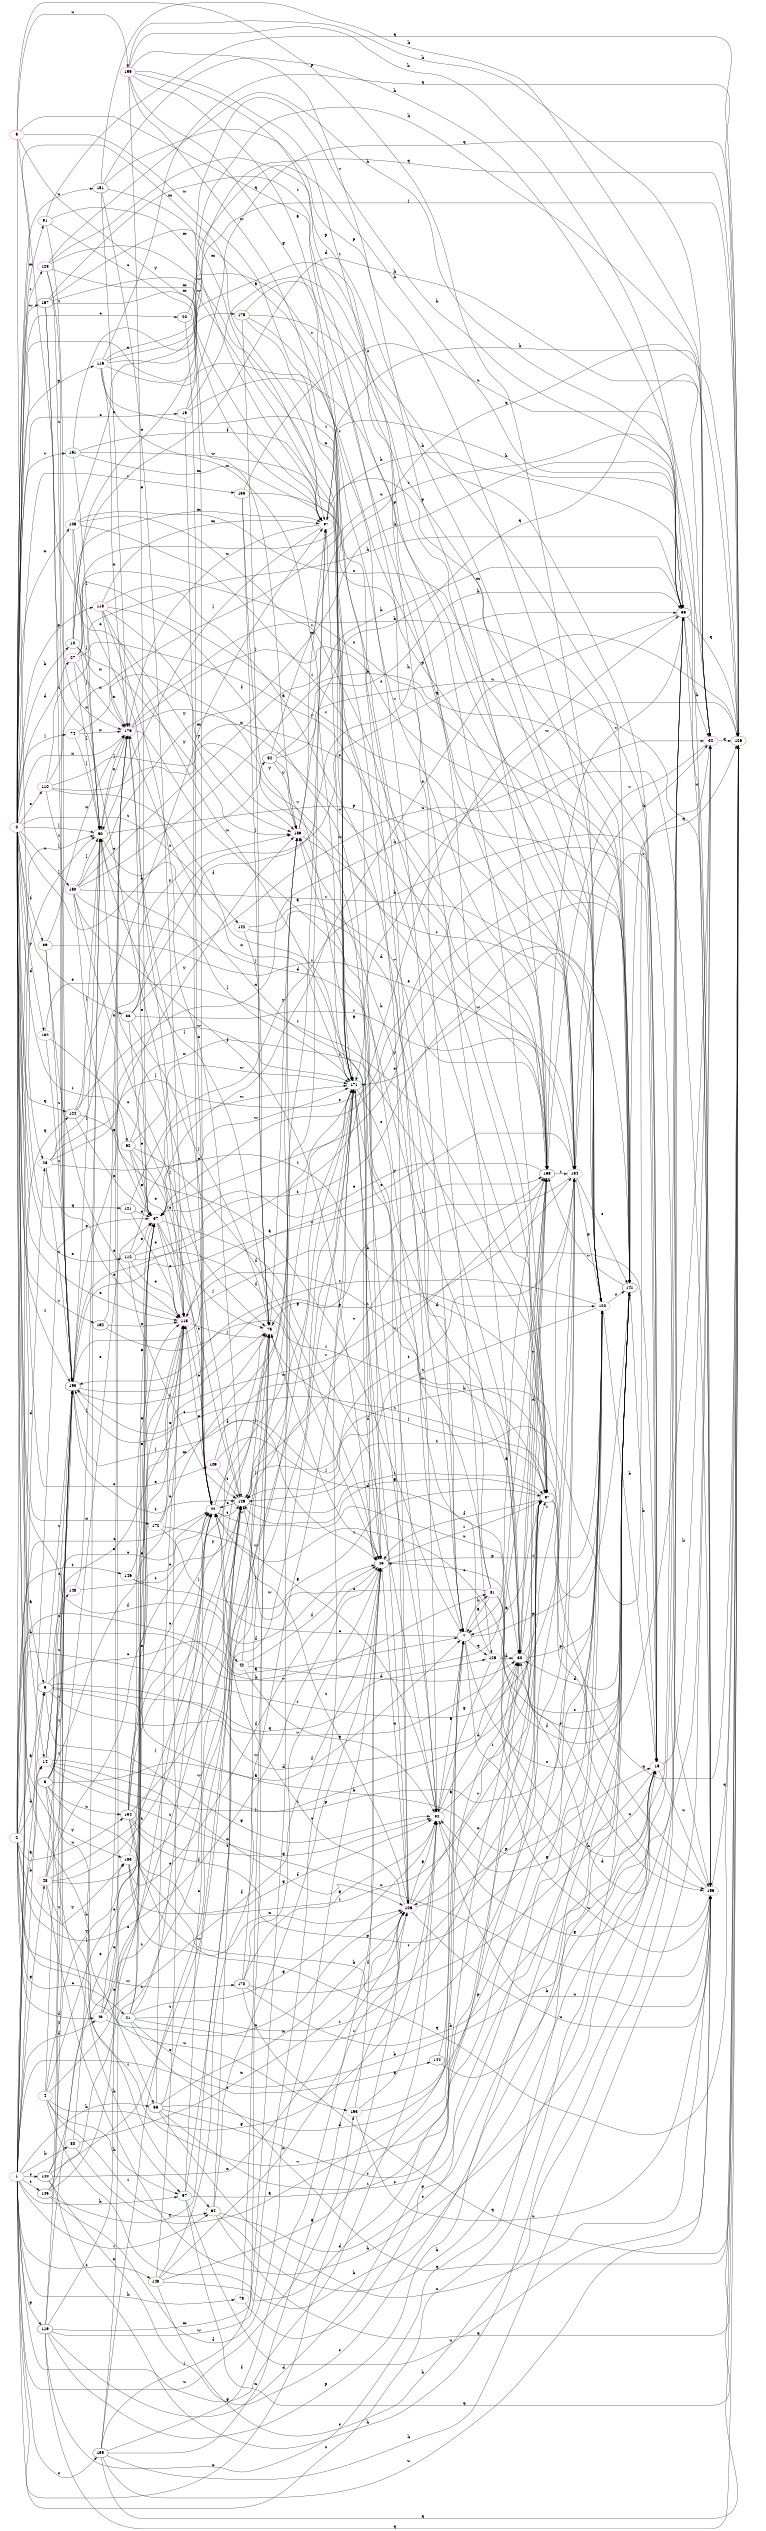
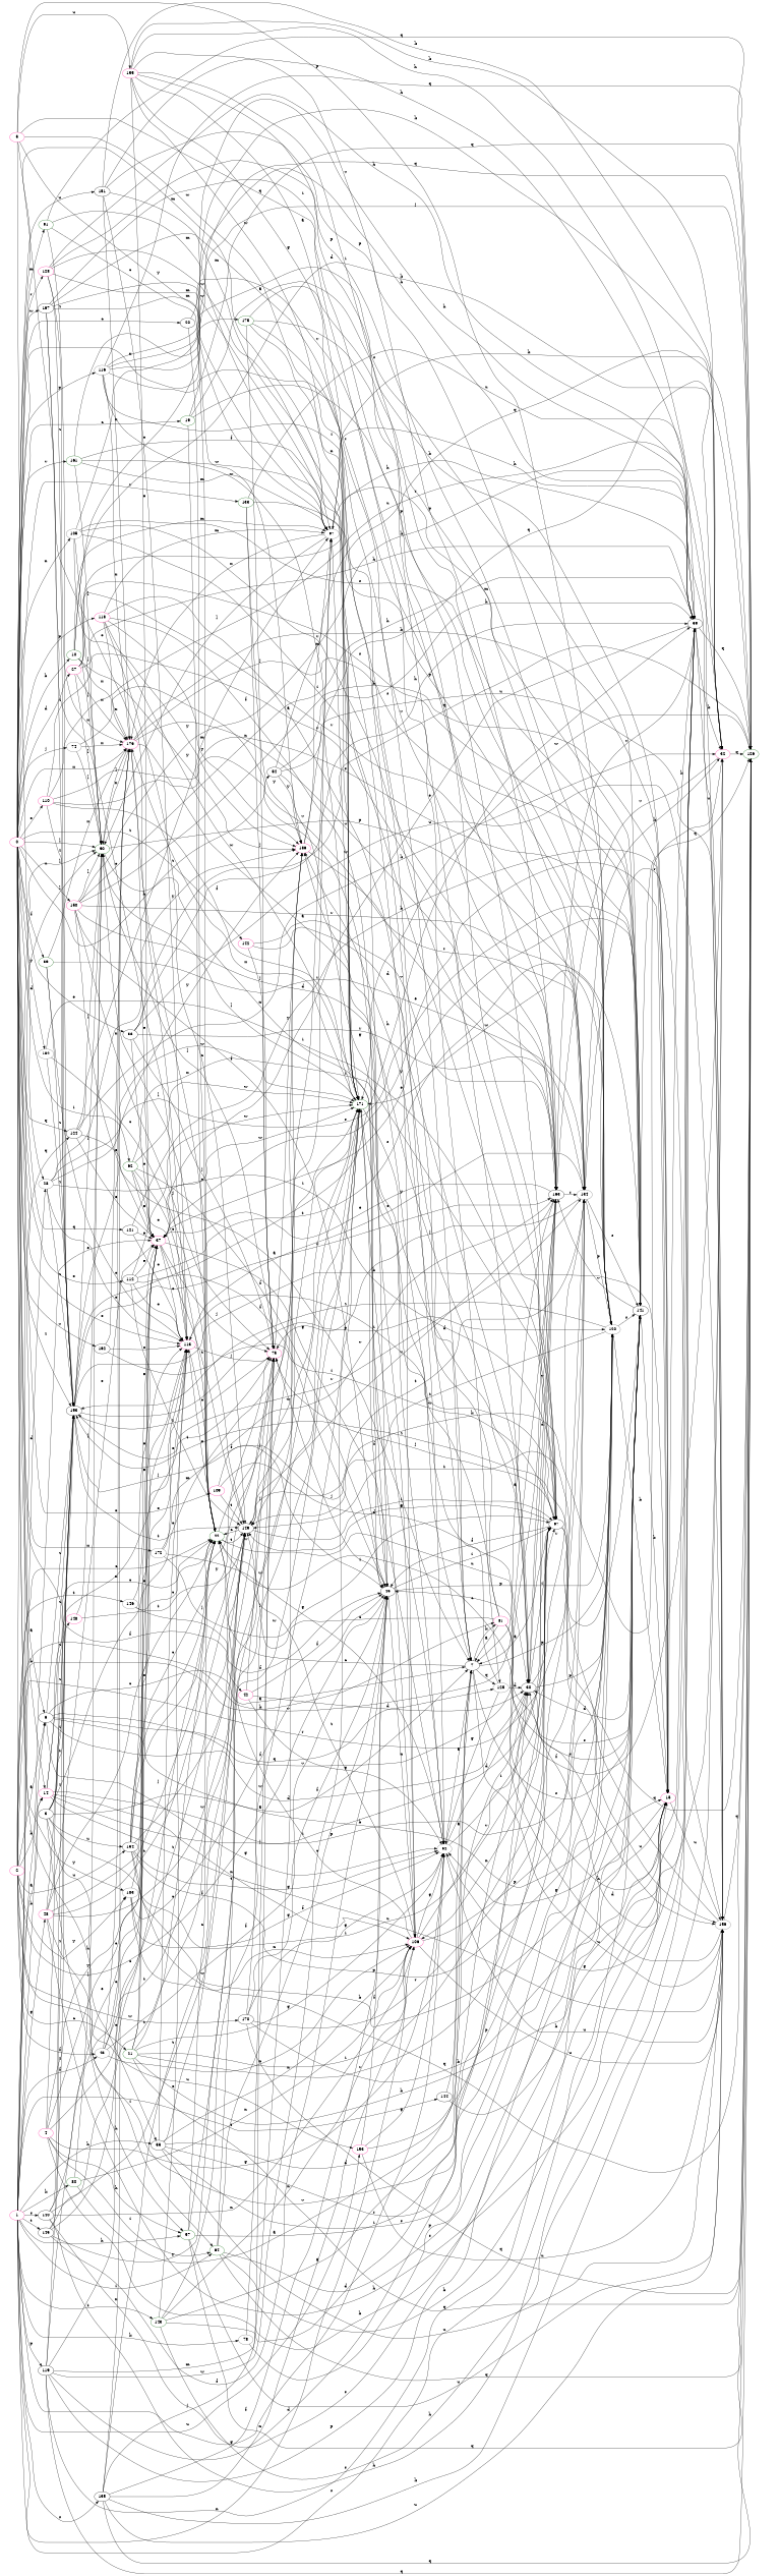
  strict digraph {
    rankdir=LR
    node [color=black]
    0 [color=deeppink]
    6
    10 [color=darkgreen]
    14 [color=deeppink]
    19 [color=darkgreen]
    20
    27 [color=deeppink]
    33
    39 [color=darkgreen]
    42 [color=deeppink]
    54
    55
    62 [color=darkgreen]
    74 [color=gray40]
    90 [color=darkgreen]
    91 [color=darkgreen]
    97 [color=gray40]
    105 [color=gray40]
    109 [color=deeppink]
    110 [color=deeppink]
    112
    113 [color=deeppink]
    116 [color=gray40]
    118 [color=deeppink]
    121
    124
    128 [color=deeppink]
    133 [color=darkgreen]
    142 [color=deeppink]
    150 [color=deeppink]
    151
    161 [color=darkgreen]
    162
    167
    172 [color=gray40]
    175 [color=darkgreen]
    179 [color=deeppink]
    182 [color=gray40]
    183 [color=gray40]
    193
    52 [color=gray40]
    163
    7
    15 [color=deeppink]
    125 [color=gray40]
    30
    186 [color=deeppink]
    n48 [color=deeppink label=32]
    126 [color=darkgreen]
    106 [color=deeppink]
    22 [color=darkgreen]
    120 [color=gray40]
    156 [color=gray40]
    67
    59
    141
    134 [color=gray40]
    37 [color=deeppink]
    75 [color=deeppink]
    45
    171 [color=darkgreen]
    149
    1 [color=deeppink]
    28 [color=gray40]
    43 [color=gray40]
    48 [color=deeppink]
    57 [color=darkgreen]
    64 [color=darkgreen]
    78 [color=gray40]
    80 [color=darkgreen]
    119
    135
    140
    143 [color=darkgreen]
    144
    145
    153 [color=deeppink]
    2 [color=deeppink]
    21 [color=darkgreen]
    81 [color=deeppink]
    146 [color=gray40]
    154
    170
    3
    148 [color=deeppink]
    4 [color=deeppink]
    5 [color=deeppink]
    155 [color=deeppink]
    0 -> 6 [label=a]
    0 -> 10 [label=b]
    0 -> 14 [label=b]
    0 -> 19 [label=c]
    0 -> 20 [label=c]
    0 -> 27 [label=d]
    0 -> 33 [label=e]
    0 -> 39 [label=f]
    0 -> 42 [label=f]
    0 -> 54 [label=h]
    0 -> 55 [label=h]
    0 -> 62 [label=i]
    0 -> 74 [label=j]
    0 -> 90 [label=l]
    0 -> 91 [label=m]
    0 -> 97 [label=m]
    0 -> 105 [label=n]
    0 -> 109 [label=o]
    0 -> 110 [label=o]
    0 -> 112 [label=o]
    0 -> 113 [label=o]
    0 -> 116 [label=p]
    0 -> 118 [label=p]
    0 -> 121 [label=q]
    0 -> 124 [label=q]
    0 -> 128 [label=r]
    0 -> 133 [label=r]
    0 -> 142 [label=t]
    0 -> 150 [label=u]
    0 -> 151 [label=u]
    0 -> 161 [label=v]
    0 -> 162 [label=v]
    0 -> 167 [label=w]
    0 -> 172 [label=x]
    0 -> 175 [label=x]
    0 -> 179 [label=x]
    0 -> 182 [label=y]
    0 -> 183 [label=y]
    0 -> 193 [label=z]
    6 -> 193 [label=z]
    6 -> 52 [label=g]
    6 -> 163 [label=v]
    6 -> 7 [label=a]
    6 -> 15 [label=b]
    6 -> 125 [label=q]
    6 -> 30 [label=d]
    10 -> 90 [label=l]
    10 -> 97 [label=m]
    10 -> 179 [label=x]
    10 -> 186 [label=y]
    10 -> n48 [label=k]
    10 -> 126 [label=j]
    14 -> 193 [label=z]
    14 -> 106 [label=n]
    14 -> 22 [label=c]
    14 -> 120 [label=p]
    14 -> 156 [label=u]
    14 -> 67 [label=i]
    19 -> 15 [label=b]
    19 -> 126 [label=q]
    19 -> 22 [label=c]
    19 -> 120 [label=p]
    20 -> 22 [label=c]
    20 -> 59 [label=h]
    27 -> 90 [label=l]
    27 -> 179 [label=x]
    27 -> 163 [label=v]
    27 -> 59 [label=h]
    27 -> 141 [label=s]
    27 -> 134 [label=r]
    33 -> 126 [label=q]
    33 -> 156 [label=u]
    33 -> 59 [label=h]
    33 -> 134 [label=r]
    33 -> 37 [label=e]
    33 -> 75 [label=j]
    39 -> 113 [label=o]
    39 -> 179 [label=x]
    39 -> 193 [label=z]
    39 -> 134 [label=r]
    42 -> 52 [label=g]
    42 -> 30 [label=d]
    42 -> 75 [label=j]
    42 -> 45 [label=f]
    54 -> 52 [label=g]
    54 -> 186 [label=y]
    54 -> 126 [label=q]
    54 -> 156 [label=u]
    54 -> 59 [label=h]
    55 -> 113 [label=o]
    55 -> 30 [label=d]
    55 -> 106 [label=n]
    55 -> 156 [label=u]
    55 -> 141 [label=s]
    55 -> 134 [label=r]
    55 -> 171 [label=w]
    62 -> 113 [label=o]
    62 -> 22 [label=c]
    62 -> 67 [label=i]
    62 -> 37 [label=e]
    62 -> 45 [label=f]
    62 -> 171 [label=w]
    74 -> 90 [label=l]
    74 -> 179 [label=x]
    74 -> 106 [label=n]
    90 -> 179 [label=x]
    90 -> 106 [label=n]
    90 -> 120 [label=p]
    91 -> 97 [label=m]
    91 -> 193 [label=z]
    91 -> 126 [label=q]
    91 -> 22 [label=c]
    97 -> 90 [label=l]
    97 -> 179 [label=x]
    97 -> n48 [label=k]
    97 -> 59 [label=h]
    97 -> 171 [label=w]
    105 -> 90 [label=l]
    105 -> 163 [label=v]
    105 -> 186 [label=y]
    105 -> 126 [label=q]
    105 -> 67 [label=i]
    105 -> 141 [label=s]
    109 -> 30 [label=d]
    109 -> n48 [label=k]
    109 -> 149 [label=t]
    110 -> 193 [label=z]
    110 -> 163 [label=v]
    110 -> 156 [label=u]
    110 -> 59 [label=h]
    110 -> 141 [label=s]
    110 -> 45 [label=f]
    112 -> 113 [label=o]
    112 -> 141 [label=s]
    112 -> 37 [label=e]
    112 -> 45 [label=f]
    112 -> 171 [label=w]
    112 -> 149 [label=t]
    113 -> 22 [label=c]
    113 -> 67 [label=i]
    113 -> 75 [label=j]
    116 -> 179 [label=x]
    116 -> n48 [label=k]
    116 -> 126 [label=q]
    116 -> 67 [label=i]
    116 -> 59 [label=h]
    116 -> 141 [label=s]
    116 -> 134 [label=r]
    116 -> 171 [label=w]
    118 -> 97 [label=m]
    118 -> 179 [label=x]
    118 -> 7 [label=a]
    118 -> 186 [label=y]
    118 -> 45 [label=f]
    118 -> 171 [label=w]
    118 -> 149 [label=t]
    121 -> 113 [label=o]
    121 -> 15 [label=b]
    121 -> 37 [label=e]
    124 -> 90 [label=l]
    124 -> 97 [label=m]
    124 -> 7 [label=a]
    124 -> n48 [label=k]
    124 -> 37 [label=e]
    128 -> 97 [label=m]
    128 -> 179 [label=x]
    128 -> 193 [label=z]
    128 -> 120 [label=p]
    128 -> 59 [label=h]
    128 -> 171 [label=w]
    133 -> 186 [label=y]
    133 -> 120 [label=p]
    133 -> 156 [label=u]
    133 -> 75 [label=j]
    142 -> 163 [label=v]
    142 -> 30 [label=d]
    142 -> 75 [label=j]
    150 -> 90 [label=l]
    150 -> 15 [label=b]
    150 -> 30 [label=d]
    150 -> n48 [label=k]
    150 -> 59 [label=h]
    150 -> 134 [label=r]
    150 -> 37 [label=e]
    150 -> 75 [label=j]
    150 -> 45 [label=f]
    151 -> 97 [label=m]
    151 -> 113 [label=o]
    151 -> 179 [label=x]
    151 -> n48 [label=k]
    151 -> 120 [label=p]
    151 -> 59 [label=h]
    161 -> 90 [label=l]
    161 -> 97 [label=m]
    161 -> 163 [label=v]
    161 -> 45 [label=f]
    161 -> 171 [label=w]
    162 -> 113 [label=o]
    162 -> 179 [label=x]
    162 -> 67 [label=i]
    167 -> 97 [label=m]
    167 -> 113 [label=o]
    167 -> 193 [label=z]
    167 -> 7 [label=a]
    167 -> 67 [label=i]
    167 -> 171 [label=w]
    172 -> 113 [label=o]
    172 -> 52 [label=g]
    172 -> 163 [label=v]
    172 -> 67 [label=i]
    175 -> 163 [label=v]
    175 -> 106 [label=n]
    175 -> 120 [label=p]
    175 -> 134 [label=r]
    175 -> 75 [label=j]
    179 -> 90 [label=l]
    179 -> 163 [label=v]
    179 -> 7 [label=a]
    179 -> 15 [label=b]
    179 -> 141 [label=s]
    179 -> 37 [label=e]
    182 -> 193 [label=z]
    182 -> 22 [label=c]
    182 -> 67 [label=i]
    183 -> 52 [label=g]
    183 -> 106 [label=n]
    183 -> 37 [label=e]
    183 -> 45 [label=f]
    193 -> 90 [label=l]
    193 -> 163 [label=v]
    193 -> 15 [label=b]
    193 -> 186 [label=y]
    193 -> 120 [label=p]
    193 -> 59 [label=h]
    193 -> 134 [label=r]
    193 -> 45 [label=f]
    193 -> 149 [label=t]
    52 -> 7 [label=a]
    52 -> 30 [label=d]
    52 -> 156 [label=u]
    52 -> 67 [label=i]
    163 -> 7 [label=a]
    163 -> 30 [label=d]
    163 -> 134 [label=r]
    163 -> 37 [label=e]
    7 -> 125 [label=q]
    7 -> 22 [label=c]
    7 -> 120 [label=p]
    7 -> 156 [label=u]
    7 -> 141 [label=s]
    7 -> 81 [label=k]
    15 -> 52 [label=g]
-   15 -> n48 [label=k]
+   15 -> 59 [label=k]
    15 -> 156 [label=u]
    15 -> 37 [label=e]
    125 -> 52 [label=g]
    125 -> 30 [label=d]
    125 -> 186 [label=y]
    30 -> 163 [label=v]
    30 -> 120 [label=p]
    30 -> 67 [label=i]
    30 -> 141 [label=s]
    30 -> 134 [label=r]
    186 -> 97 [label=m]
    186 -> 126 [label=q]
    186 -> 134 [label=r]
    n48 -> 52 [label=g]
    n48 -> 163 [label=v]
    n48 -> 126 [label=q]
    n48 -> 45 [label=f]
    126 -> 171 [label=w]
    106 -> 52 [label=g]
    106 -> 163 [label=v]
    106 -> 22 [label=c]
    106 -> 120 [label=p]
    106 -> 156 [label=u]
    106 -> 149 [label=t]
    22 -> 90 [label=l]
    22 -> 113 [label=o]
    22 -> 156 [label=u]
    22 -> 171 [label=w]
    22 -> 149 [label=t]
    120 -> 193 [label=z]
    120 -> 15 [label=b]
    120 -> 141 [label=s]
    120 -> 171 [label=w]
    120 -> 149 [label=t]
    156 -> 193 [label=z]
    156 -> 126 [label=q]
    156 -> 22 [label=c]
    156 -> 134 [label=r]
    67 -> 7 [label=a]
    67 -> 126 [label=q]
    67 -> 106 [label=n]
    67 -> 156 [label=u]
    67 -> 75 [label=j]
    67 -> 45 [label=f]
    67 -> 149 [label=t]
    59 -> 163 [label=v]
    59 -> 30 [label=d]
    59 -> n48 [label=k]
    59 -> 126 [label=q]
    59 -> 156 [label=u]
    59 -> 37 [label=e]
    141 -> 97 [label=m]
    141 -> 163 [label=v]
    141 -> 15 [label=b]
    141 -> 30 [label=d]
    141 -> 126 [label=q]
    141 -> 37 [label=e]
    141 -> 149 [label=t]
    134 -> 113 [label=o]
    134 -> n48 [label=k]
    134 -> 120 [label=p]
    134 -> 141 [label=s]
    134 -> 75 [label=j]
    134 -> 149 [label=t]
    37 -> 113 [label=o]
    37 -> 52 [label=g]
    37 -> 75 [label=j]
    37 -> 171 [label=w]
    37 -> 149 [label=t]
    75 -> 90 [label=l]
    75 -> 193 [label=z]
    75 -> 186 [label=y]
    45 -> 106 [label=n]
    45 -> 120 [label=p]
    45 -> 67 [label=i]
    45 -> 75 [label=j]
    171 -> 90 [label=l]
    171 -> 179 [label=x]
    171 -> 52 [label=g]
    171 -> 30 [label=d]
    171 -> 45 [label=f]
    171 -> 149 [label=t]
    149 -> 179 [label=x]
    149 -> 163 [label=v]
    149 -> 22 [label=c]
    149 -> 67 [label=i]
    149 -> 75 [label=j]
    1 -> 6 [label=a]
    1 -> 14 [label=b]
    1 -> 55 [label=h]
    1 -> 90 [label=l]
    1 -> 124 [label=q]
    1 -> 52 [label=g]
    1 -> 106 [label=n]
    1 -> 141 [label=s]
    1 -> 37 [label=e]
    1 -> 28 [label=d]
    1 -> 43 [label=f]
    1 -> 48 [label=g]
    1 -> 57 [label=h]
    1 -> 64 [label=i]
    1 -> 78 [label=k]
    1 -> 80 [label=k]
    1 -> 119 [label=p]
    1 -> 135 [label=s]
    1 -> 140 [label=s]
    1 -> 143 [label=t]
    1 -> 144 [label=t]
    1 -> 145 [label=t]
    1 -> 153 [label=u]
    28 -> 113 [label=o]
    28 -> 193 [label=z]
    28 -> 186 [label=y]
    28 -> 67 [label=i]
    28 -> 141 [label=s]
    28 -> 171 [label=w]
    43 -> 113 [label=o]
    43 -> 179 [label=x]
    43 -> 106 [label=n]
    43 -> 45 [label=f]
    43 -> 149 [label=t]
    48 -> 193 [label=z]
    48 -> 163 [label=v]
    48 -> 22 [label=c]
    48 -> 59 [label=h]
    48 -> 37 [label=e]
    48 -> 75 [label=j]
    48 -> 171 [label=w]
    48 -> 149 [label=t]
    57 -> 126 [label=q]
    57 -> 22 [label=c]
    57 -> 156 [label=u]
    57 -> 67 [label=i]
    57 -> 171 [label=w]
    64 -> 15 [label=b]
    64 -> 126 [label=q]
    64 -> 141 [label=s]
    64 -> 45 [label=f]
    64 -> 149 [label=t]
    78 -> 120 [label=p]
    78 -> 75 [label=j]
    80 -> 90 [label=l]
    80 -> 7 [label=a]
    80 -> 106 [label=n]
    119 -> 97 [label=m]
    119 -> 113 [label=o]
    119 -> 193 [label=z]
    119 -> 30 [label=d]
    119 -> 126 [label=q]
    119 -> 120 [label=p]
    119 -> 141 [label=s]
    119 -> 37 [label=e]
    119 -> 171 [label=w]
    135 -> 179 [label=x]
    135 -> n48 [label=k]
    135 -> 126 [label=q]
    135 -> 106 [label=n]
    135 -> 156 [label=u]
    135 -> 75 [label=j]
    135 -> 45 [label=f]
    135 -> 149 [label=t]
    140 -> 113 [label=o]
    140 -> 193 [label=z]
    140 -> 106 [label=n]
    140 -> 59 [label=h]
    140 -> 141 [label=s]
    140 -> 171 [label=w]
    143 -> 113 [label=o]
    143 -> 7 [label=a]
    143 -> 30 [label=d]
    143 -> 106 [label=n]
    143 -> 59 [label=h]
    143 -> 171 [label=w]
    144 -> 7 [label=a]
    144 -> 15 [label=b]
    145 -> 193 [label=z]
    145 -> 186 [label=y]
    145 -> 22 [label=c]
    145 -> 45 [label=f]
    145 -> 149 [label=t]
    153 -> 52 [label=g]
    153 -> 120 [label=p]
    153 -> 156 [label=u]
    153 -> 45 [label=f]
    2 -> 6 [label=a]
    2 -> 14 [label=b]
    2 -> 90 [label=l]
    2 -> 183 [label=y]
    2 -> 163 [label=v]
    2 -> 22 [label=c]
    2 -> 134 [label=r]
    2 -> 45 [label=f]
    2 -> 43 [label=f]
    2 -> 153 [label=u]
    2 -> 21 [label=c]
    2 -> 81 [label=k]
    2 -> 146 [label=t]
    2 -> 154 [label=u]
    2 -> 170 [label=w]
    21 -> 113 [label=o]
    21 -> 52 [label=g]
    21 -> 15 [label=b]
    21 -> 126 [label=q]
    21 -> 22 [label=c]
    21 -> 67 [label=i]
    21 -> 134 [label=r]
    21 -> 37 [label=e]
    81 -> 7 [label=a]
    81 -> 186 [label=y]
    81 -> 22 [label=c]
    81 -> 59 [label=h]
    81 -> 141 [label=s]
    81 -> 171 [label=w]
    146 -> 22 [label=c]
    146 -> 37 [label=e]
    146 -> 45 [label=f]
    154 -> 52 [label=g]
    154 -> 186 [label=y]
    154 -> 126 [label=q]
    154 -> 22 [label=c]
    154 -> 120 [label=p]
    154 -> 67 [label=i]
    154 -> 37 [label=e]
    154 -> 75 [label=j]
    154 -> 171 [label=w]
    170 -> 52 [label=g]
    170 -> 15 [label=b]
    170 -> 126 [label=q]
    170 -> 134 [label=r]
    170 -> 75 [label=j]
    170 -> 45 [label=f]
    3 -> 97 [label=m]
    3 -> 193 [label=z]
    3 -> 7 [label=a]
    3 -> 15 [label=b]
    3 -> 75 [label=j]
    3 -> 57 [label=h]
    3 -> 64 [label=i]
    3 -> 154 [label=u]
-   3 -> 148 [label=z]
+   3 -> 148 [label=t]
    148 -> 90 [label=l]
    148 -> 149 [label=t]
    4 -> 113 [label=o]
    4 -> 183 [label=y]
    4 -> 193 [label=z]
    4 -> 52 [label=g]
    4 -> 15 [label=b]
    4 -> 149 [label=t]
    4 -> 57 [label=h]
    4 -> 64 [label=i]
    5 -> 113 [label=o]
    5 -> 125 [label=q]
    5 -> 186 [label=y]
    5 -> 120 [label=p]
    5 -> 171 [label=w]
    5 -> 28 [label=d]
    5 -> 155 [label=u]
    155 -> 52 [label=g]
    155 -> 163 [label=v]
    155 -> 7 [label=a]
    155 -> 30 [label=d]
    155 -> n48 [label=k]
    155 -> 67 [label=i]
    155 -> 59 [label=h]
    155 -> 37 [label=e]
    155 -> 171 [label=w]
  }
